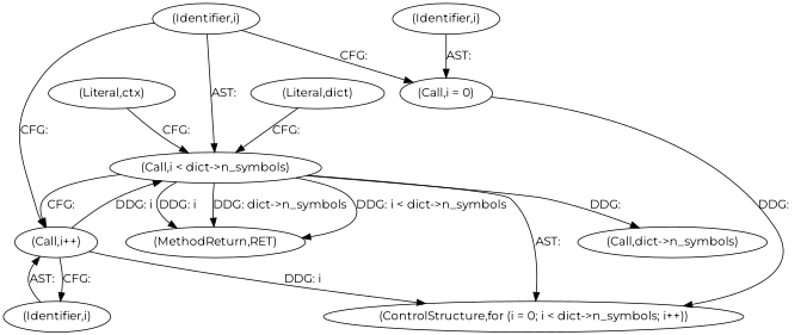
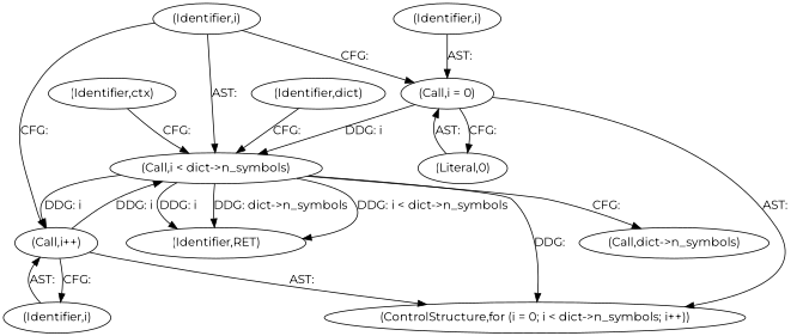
  digraph {
    fontname=Montserrat
    node [fontname=Montserrat]
    edge [fontname=Montserrat]
    n1 [label="(Call,i < dict->n_symbols)"]
    n2 [label="(Call,i++)"]
    n3 [label="(Call,dict->n_symbols)"]
-   n4 [label="(MethodReturn,RET)"]
+   n4 [label="(Identifier,RET)"]
    n5 [label="(ControlStructure,for (i = 0; i < dict->n_symbols; i++))"]
    n6 [label="(Identifier,i)"]
    n7 [label="(Call,i = 0)"]
-   n9 [label="(Literal,dict)"]
+   n8 [label="(Literal,0)"]
+   n9 [label="(Identifier,dict)"]
    n10 [label="(Identifier,i)"]
    n11 [label="(Identifier,i)"]
-   n12 [label="(Literal,ctx)"]
-   n1 -> n2 [label="CFG: "]
-   n1 -> n3 [label="DDG: "]
+   n12 [label="(Identifier,ctx)"]
+   n1 -> n2 [label="DDG: i"]
+   n1 -> n3 [label="CFG: "]
    n1 -> n4 [label="DDG: i < dict->n_symbols"]
    n1 -> n4 [label="DDG: i"]
    n1 -> n4 [label="DDG: dict->n_symbols"]
-   n1 -> n5 [label="AST: "]
+   n1 -> n5 [label="DDG: "]
    n2 -> n1 [label="DDG: i"]
-   n2 -> n5 [label="DDG: i"]
+   n2 -> n5 [label="AST: "]
    n2 -> n6 [label="CFG: "]
    n6 -> n2 [label="AST: "]
-   n7 -> n5 [label="DDG: "]
+   n7 -> n1 [label="DDG: i"]
+   n7 -> n5 [label="AST: "]
+   n7 -> n8 [label="CFG: "]
+   n8 -> n7 [label="AST: "]
    n9 -> n1 [label="CFG: "]
    n10 -> n1 [label="AST: "]
    n10 -> n2 [label="CFG: "]
    n10 -> n7 [label="CFG: "]
    n11 -> n7 [label="AST: "]
    n12 -> n1 [label="CFG: "]
  }
